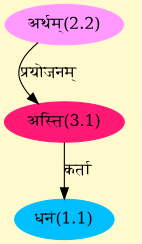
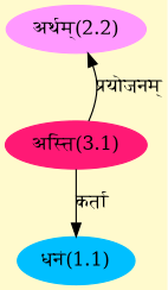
  digraph {
    bgcolor=lemonchiffon1
    compound=true
    rankdir=BT
    node [style=filled]
    edge [dir=back]
    n1 [color="#00BFFF" label="धनं(1.1)"]
    n2 [color="#FF1975" label="अस्ति(3.1)"]
    n3 [color="#FF99FF" label="अर्थम्(2.2)"]
    n1 -> n2 [label="कर्ता"]
-   n2 -> n3 [label="प्रयोजनम्"]
+   n3 -> n2 [label="प्रयोजनम्"]
  }
